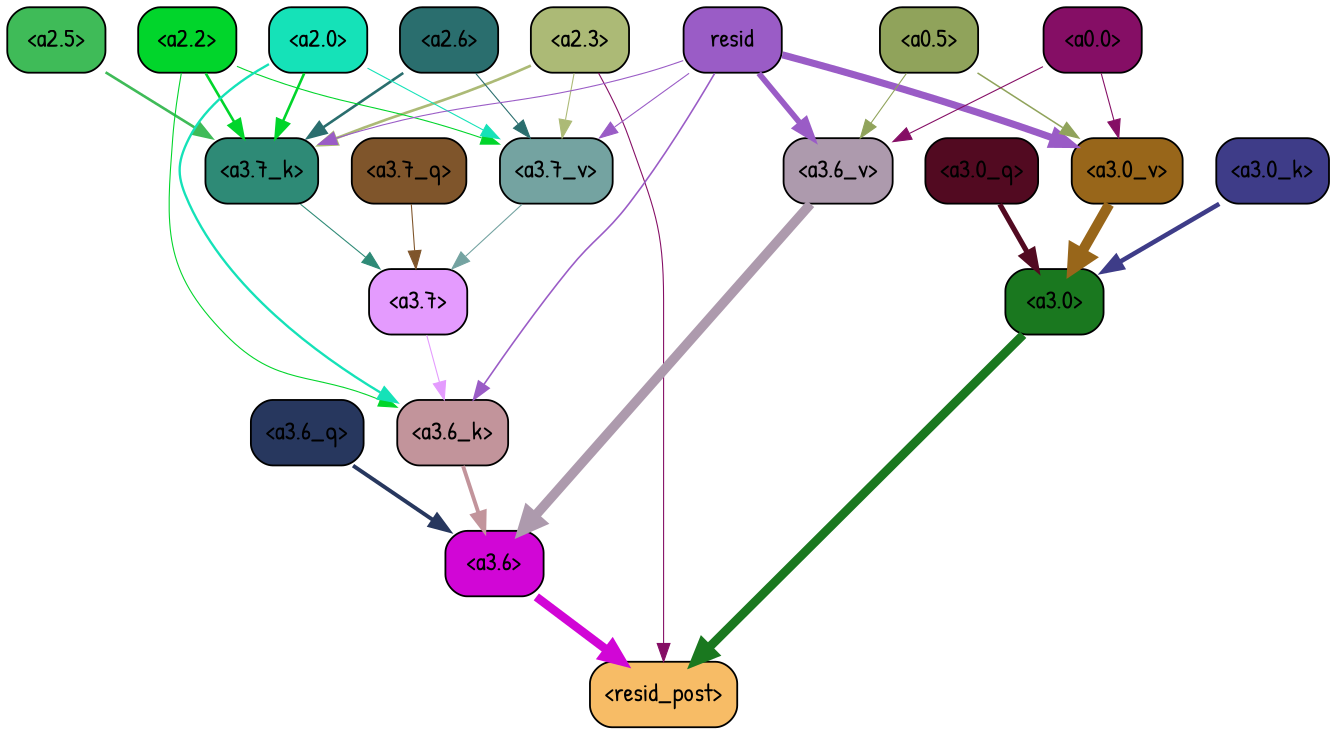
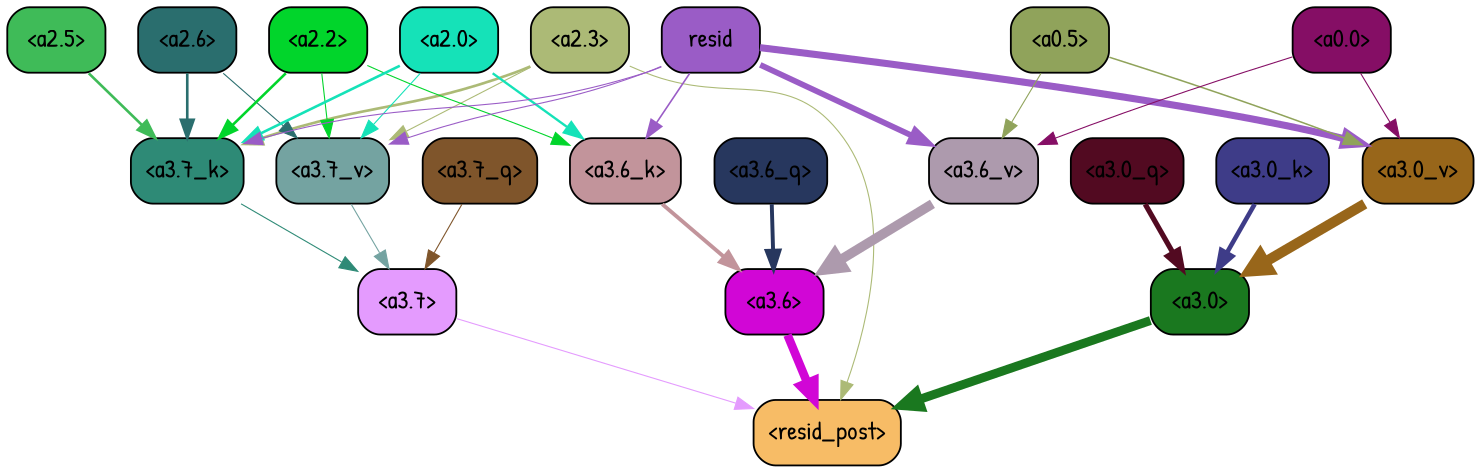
  strict digraph {
    fontname="Patrick Hand"
    splines=true
    node [color=black fontname="Patrick Hand" shape=box style="filled, rounded"]
    edge [color="#9a5cc6" fontname="Patrick Hand" penwidth=0.6]
    "<a3.7>" [fillcolor="#e49bfe"]
    "<resid_post>" [fillcolor="#f7bc66"]
    "<a3.6>" [fillcolor="#d106d6"]
    "<a3.0>" [fillcolor="#1a781f"]
    "<a2.3>" [fillcolor="#acba76"]
    "<a3.7_k>" [fillcolor="#2e8a76"]
    "<a3.7_v>" [fillcolor="#74a3a1"]
    "<a3.7_q>" [fillcolor="#7f552b"]
    "<a3.6_q>" [fillcolor="#27375e"]
    "<a3.0_q>" [fillcolor="#520a21"]
    "<a3.6_k>" [fillcolor="#c2949b"]
    "<a3.0_k>" [fillcolor="#3e3c88"]
    "<a3.6_v>" [fillcolor="#ad9aad"]
    "<a3.0_v>" [fillcolor="#98661a"]
    "<a2.6>" [fillcolor="#2a6e6e"]
    "<a2.5>" [fillcolor="#3fbb58"]
    "<a2.2>" [fillcolor="#01d52b"]
    "<a2.0>" [fillcolor="#15e2b8"]
    n19 [fillcolor="#9a5cc6" label=resid]
    "<a0.5>" [fillcolor="#90a35b"]
    "<a0.0>" [fillcolor="#850e65"]
-   "<a3.7>" -> "<a3.6_k>" [color="#e49bfe"]
+   "<a3.7>" -> "<resid_post>" [color="#e49bfe"]
    "<a3.6>" -> "<resid_post>" [color="#d106d6" penwidth=4.746312499046326]
    "<a3.0>" -> "<resid_post>" [color="#1a781f" penwidth=4.896343111991882]
-   "<a2.3>" -> "<resid_post>" [color="#850e65"]
+   "<a2.3>" -> "<resid_post>" [color="#acba76"]
    "<a2.3>" -> "<a3.7_k>" [color="#acba76" penwidth=1.467104621231556]
    "<a2.3>" -> "<a3.7_v>" [color="#acba76"]
    "<a3.7_k>" -> "<a3.7>" [color="#2e8a76"]
    "<a3.7_v>" -> "<a3.7>" [color="#74a3a1"]
    "<a3.7_q>" -> "<a3.7>" [color="#7f552b"]
    "<a3.6_q>" -> "<a3.6>" [color="#27375e" penwidth=2.160832464694977]
    "<a3.0_q>" -> "<a3.0>" [color="#520a21" penwidth=2.870753765106201]
    "<a3.6_k>" -> "<a3.6>" [color="#c2949b" penwidth=2.13908451795578]
    "<a3.0_k>" -> "<a3.0>" [color="#3e3c88" penwidth=2.520303964614868]
    "<a3.6_v>" -> "<a3.6>" [color="#ad9aad" penwidth=5.297133803367615]
    "<a3.0_v>" -> "<a3.0>" [color="#98661a" penwidth=5.680712580680847]
    "<a2.6>" -> "<a3.7_k>" [color="#2a6e6e" penwidth=1.4453159049153328]
    "<a2.6>" -> "<a3.7_v>" [color="#2a6e6e"]
    "<a2.5>" -> "<a3.7_k>" [color="#3fbb58" penwidth=1.4526091292500496]
    "<a2.2>" -> "<a3.7_k>" [color="#01d52b" penwidth=1.4310357049107552]
    "<a2.2>" -> "<a3.7_v>" [color="#01d52b"]
    "<a2.2>" -> "<a3.6_k>" [color="#01d52b"]
-   "<a2.0>" -> "<a3.7_k>" [color="#01d52b" penwidth=1.4314699843525887]
+   "<a2.0>" -> "<a3.7_k>" [color="#15e2b8" penwidth=1.4314699843525887]
    "<a2.0>" -> "<a3.7_v>" [color="#15e2b8"]
    "<a2.0>" -> "<a3.6_k>" [color="#15e2b8" penwidth=1.2950235605239868]
    n19 -> "<a3.7_k>"
    n19 -> "<a3.7_v>"
    n19 -> "<a3.6_k>" [penwidth=0.891706109046936]
    n19 -> "<a3.6_v>" [penwidth=3.1766927242279053]
    n19 -> "<a3.0_v>" [penwidth=3.9005755856633186]
    "<a0.5>" -> "<a3.6_v>" [color="#90a35b"]
    "<a0.5>" -> "<a3.0_v>" [color="#90a35b" penwidth=0.8493617177009583]
    "<a0.0>" -> "<a3.6_v>" [color="#850e65"]
    "<a0.0>" -> "<a3.0_v>" [color="#850e65"]
  }
